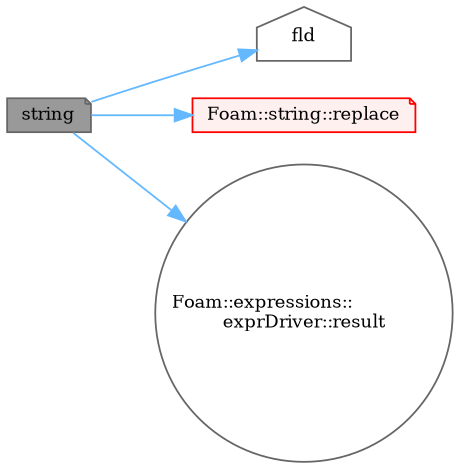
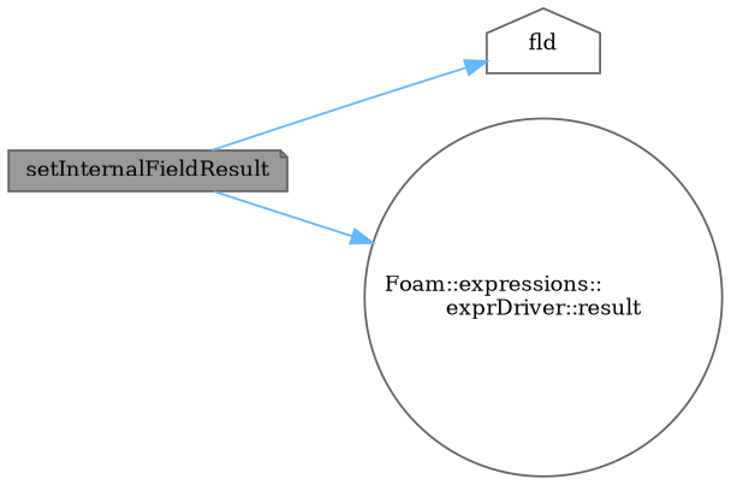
  digraph {
    fontname="DejaVu Serif"
    rankdir=LR
    node [color=grey40 fillcolor=white fontname="DejaVu Serif" fontsize=10 shape=note style=filled]
    edge [color=steelblue1 fontname="DejaVu Serif" fontsize=10 labelfontname=Helvetica labelfontsize=10 style=solid]
-   n1 [color=gray40 fillcolor=grey60 fontcolor=black height=0.2 label=string width=0.4]
+   n1 [color=gray40 fillcolor=grey60 fontcolor=black height=0.2 label=setInternalFieldResult width=0.4]
    n2 [height=0.2 label=fld shape=house width=0.4]
-   n3 [color=red fillcolor="#FFF0F0" height=0.2 label="Foam::string::replace" width=0.4]
    n4 [height=0.2 label="Foam::expressions::\lexprDriver::result" shape=circle width=0.4]
    n1 -> n2
-   n1 -> n3
    n1 -> n4
  }
